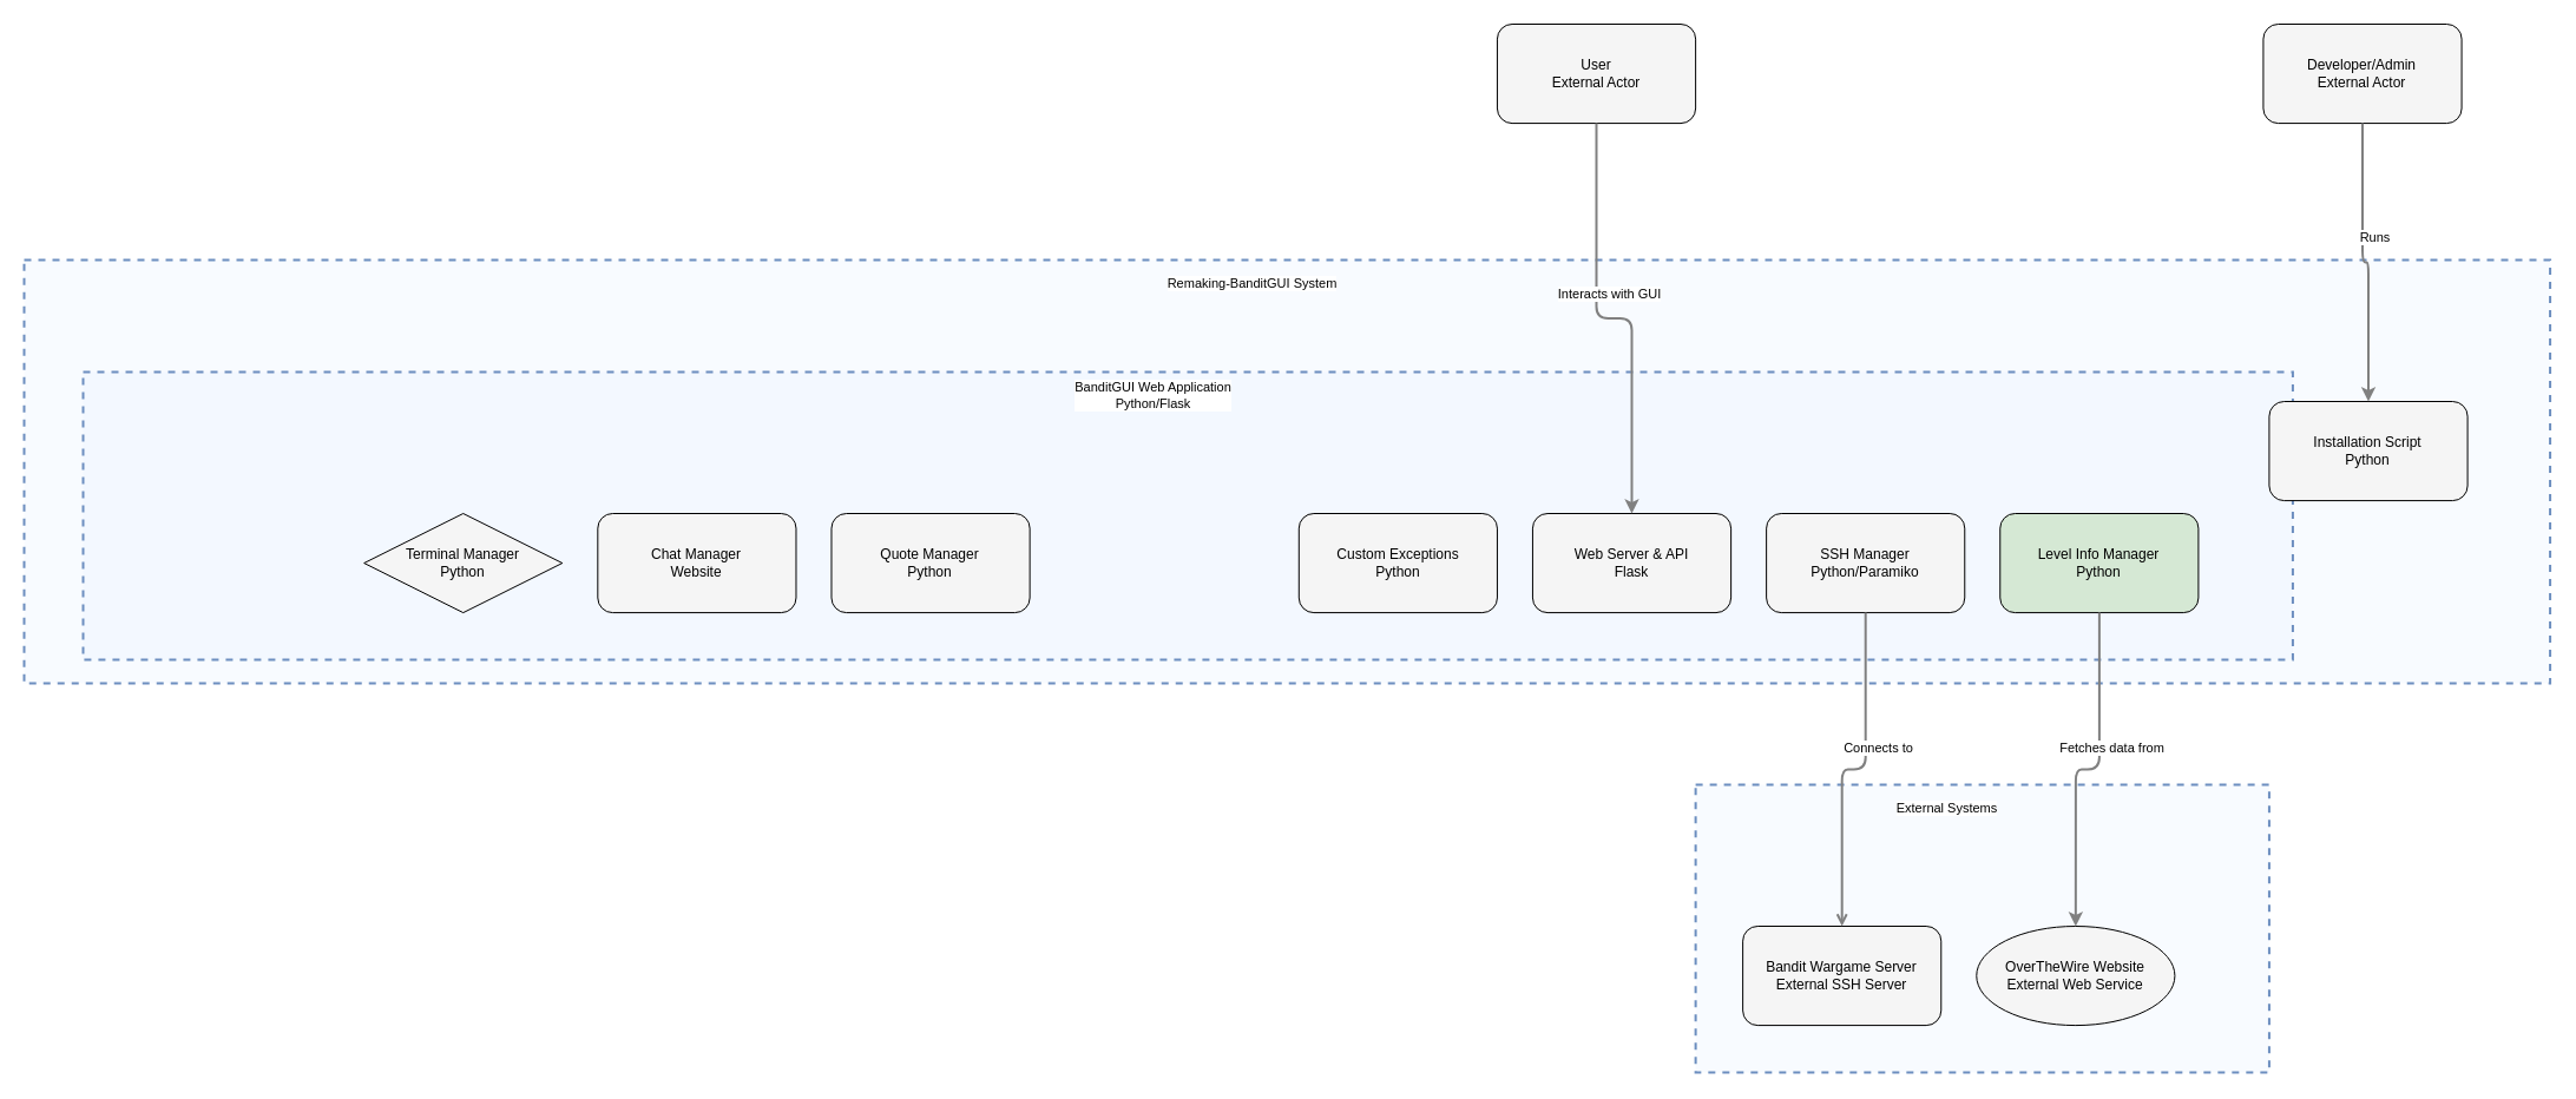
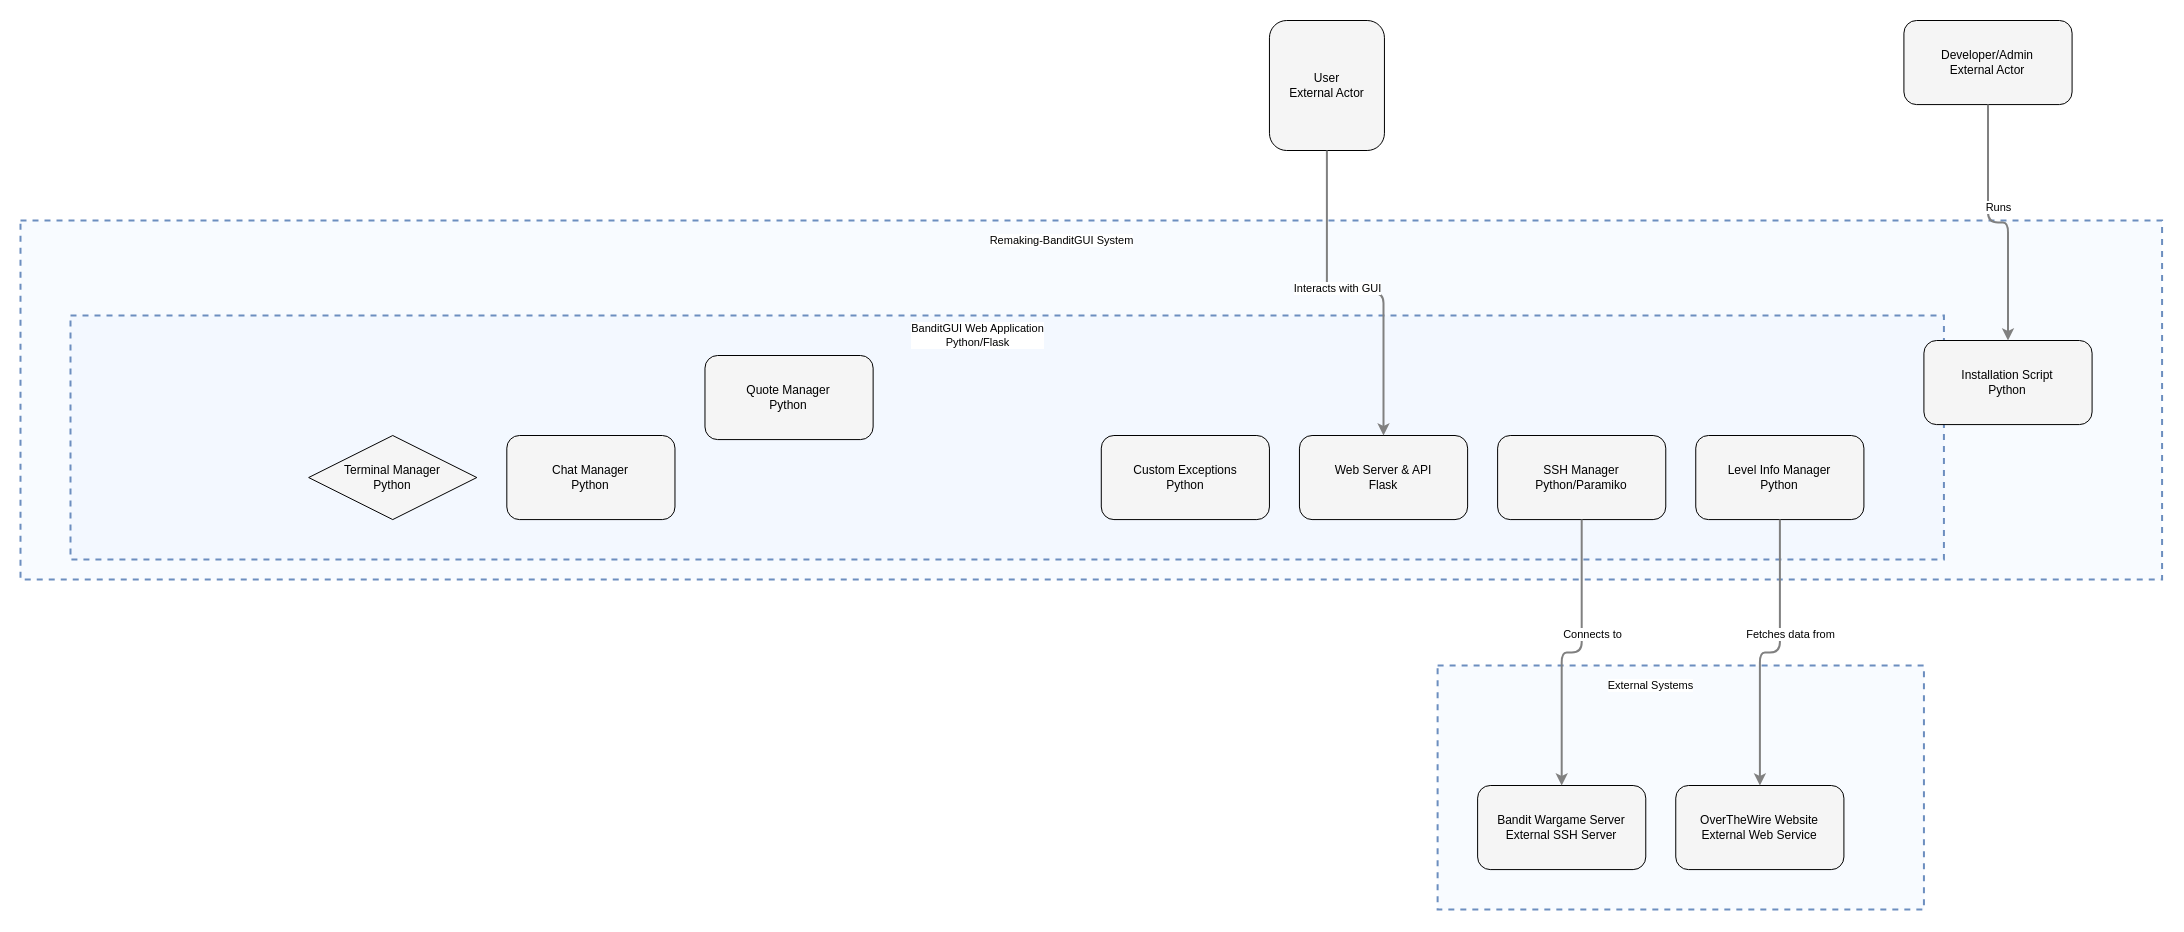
  <mxCell id="0" />
  <mxCell id="1" parent="0" />
  <mxCell id="2" value="" style="html=1;whiteSpace=wrap;container=1;fillColor=#dae8fc;strokeColor=#6c8ebf;dashed=1;fillOpacity=20;strokeWidth=2;containerType=none;recursiveResize=0;movable=1;resizable=1;autosize=0;dropTarget=0" vertex="1" parent="6"><mxGeometry x="50" y="95" width="1873.42" height="244.079" as="geometry" /></mxCell>
  <mxCell id="3" value="BanditGUI Web Application&lt;br&gt;Python/Flask" style="edgeLabel;html=1;align=center;verticalAlign=middle;resizable=0;labelBackgroundColor=white;spacing=5" vertex="1" parent="6"><mxGeometry x="58" y="103" width="1797.42" height="24" as="geometry" /></mxCell>
  <mxCell id="4" value="" style="html=1;whiteSpace=wrap;container=1;fillColor=#dae8fc;strokeColor=#6c8ebf;dashed=1;fillOpacity=20;strokeWidth=2;containerType=none;recursiveResize=0;movable=1;resizable=1;autosize=0;dropTarget=0" vertex="1" parent="1"><mxGeometry x="1437.105" y="665" width="486.316" height="244.079" as="geometry" /></mxCell>
  <mxCell id="5" value="External Systems" style="edgeLabel;html=1;align=center;verticalAlign=middle;resizable=0;labelBackgroundColor=white;spacing=5" vertex="1" parent="1"><mxGeometry x="1445.105" y="673" width="410.316" height="24" as="geometry" /></mxCell>
  <mxCell id="6" value="" style="html=1;whiteSpace=wrap;container=1;fillColor=#dae8fc;strokeColor=#6c8ebf;dashed=1;fillOpacity=20;strokeWidth=2;containerType=none;recursiveResize=0;movable=1;resizable=1;autosize=0;dropTarget=0" vertex="1" parent="1"><mxGeometry x="20" y="220" width="2141.578" height="359.079" as="geometry" /></mxCell>
  <mxCell id="7" value="Remaking-BanditGUI System" style="edgeLabel;html=1;align=center;verticalAlign=middle;resizable=0;labelBackgroundColor=white;spacing=5" vertex="1" parent="1"><mxGeometry x="28" y="228" width="2065.578" height="24" as="geometry" /></mxCell>
- <mxCell id="8" value="User&lt;br&gt;External Actor" style="rounded=1;whiteSpace=wrap;html=1;fillColor=#f5f5f5" vertex="1" parent="1"><mxGeometry x="1268.947" y="20" width="168.158" height="84.079" as="geometry" /></mxCell>
- <mxCell id="9" value="Developer/Admin&lt;br&gt;External Actor" style="rounded=1;whiteSpace=wrap;html=1;fillColor=#f5f5f5" vertex="1" parent="1"><mxGeometry x="1918.42" y="20" width="168.158" height="84.079" as="geometry" /></mxCell>
+ <mxCell id="8" value="User&lt;br&gt;External Actor" style="rounded=1;whiteSpace=wrap;html=1;fillColor=#f5f5f5" vertex="1" parent="1"><mxGeometry x="1268.947" y="20" width="115" height="130" as="geometry" /></mxCell>
+ <mxCell id="9" value="Developer/Admin&lt;br&gt;External Actor" style="rounded=1;whiteSpace=wrap;html=1;fillColor=#f5f5f5" vertex="1" parent="1"><mxGeometry x="1903.42" y="20" width="168.158" height="84.079" as="geometry" /></mxCell>
  <mxCell id="10" value="Installation Script&lt;br&gt;Python" style="rounded=1;whiteSpace=wrap;html=1;fillColor=#f5f5f5" vertex="1" parent="6"><mxGeometry x="1903.42" y="120" width="168.158" height="84.079" as="geometry" /></mxCell>
  <mxCell id="11" value="Bandit Wargame Server&lt;br&gt;External SSH Server" style="rounded=1;whiteSpace=wrap;html=1;fillColor=#f5f5f5" vertex="1" parent="4"><mxGeometry x="40" y="120" width="168.158" height="84.079" as="geometry" /></mxCell>
- <mxCell id="12" value="OverTheWire Website&lt;br&gt;External Web Service" style="ellipse;whiteSpace=wrap;html=1;fillColor=#f5f5f5;" vertex="1" parent="4"><mxGeometry x="238.158" y="120" width="168.158" height="84.079" as="geometry" /></mxCell>
+ <mxCell id="12" value="OverTheWire Website&lt;br&gt;External Web Service" style="rounded=1;whiteSpace=wrap;html=1;fillColor=#f5f5f5" vertex="1" parent="4"><mxGeometry x="238.158" y="120" width="168.158" height="84.079" as="geometry" /></mxCell>
  <mxCell id="13" value="Web Server &amp;amp; API&lt;br&gt;Flask" style="rounded=1;whiteSpace=wrap;html=1;fillColor=#f5f5f5" vertex="1" parent="2"><mxGeometry x="1228.947" y="120" width="168.158" height="84.079" as="geometry" /></mxCell>
  <mxCell id="14" value="SSH Manager&lt;br&gt;Python/Paramiko" style="rounded=1;whiteSpace=wrap;html=1;fillColor=#f5f5f5" vertex="1" parent="2"><mxGeometry x="1427.105" y="120" width="168.158" height="84.079" as="geometry" /></mxCell>
  <mxCell id="15" value="Terminal Manager&lt;br&gt;Python" style="rhombus;whiteSpace=wrap;html=1;fillColor=#f5f5f5;" vertex="1" parent="2"><mxGeometry x="238.158" y="120" width="168.158" height="84.079" as="geometry" /></mxCell>
- <mxCell id="16" value="Chat Manager&lt;br&gt;Website" style="rounded=1;whiteSpace=wrap;html=1;fillColor=#f5f5f5" vertex="1" parent="2"><mxGeometry x="436.316" y="120" width="168.158" height="84.079" as="geometry" /></mxCell>
- <mxCell id="17" value="Level Info Manager&lt;br&gt;Python" style="rounded=1;whiteSpace=wrap;html=1;fillColor=#d5e8d4;" vertex="1" parent="2"><mxGeometry x="1625.263" y="120" width="168.158" height="84.079" as="geometry" /></mxCell>
- <mxCell id="18" value="Quote Manager&lt;br&gt;Python" style="rounded=1;whiteSpace=wrap;html=1;fillColor=#f5f5f5" vertex="1" parent="2"><mxGeometry x="634.473" y="120" width="168.158" height="84.079" as="geometry" /></mxCell>
+ <mxCell id="16" value="Chat Manager&lt;br&gt;Python" style="rounded=1;whiteSpace=wrap;html=1;fillColor=#f5f5f5" vertex="1" parent="2"><mxGeometry x="436.316" y="120" width="168.158" height="84.079" as="geometry" /></mxCell>
+ <mxCell id="17" value="Level Info Manager&lt;br&gt;Python" style="rounded=1;whiteSpace=wrap;html=1;fillColor=#f5f5f5" vertex="1" parent="2"><mxGeometry x="1625.263" y="120" width="168.158" height="84.079" as="geometry" /></mxCell>
+ <mxCell id="18" value="Quote Manager&lt;br&gt;Python" style="rounded=1;whiteSpace=wrap;html=1;fillColor=#f5f5f5" vertex="1" parent="2"><mxGeometry x="634.473" y="40" width="168.158" height="84.079" as="geometry" /></mxCell>
  <mxCell id="19" value="Custom Exceptions&lt;br&gt;Python" style="rounded=1;whiteSpace=wrap;html=1;fillColor=#f5f5f5" vertex="1" parent="2"><mxGeometry x="1030.789" y="120" width="168.158" height="84.079" as="geometry" /></mxCell>
  <mxCell id="20" style="edgeStyle=orthogonalEdgeStyle;rounded=1;orthogonalLoop=1;jettySize=auto;html=1;strokeColor=#808080;strokeWidth=2;jumpStyle=arc;jumpSize=10;spacing=15;labelBackgroundColor=white;labelBorderColor=none" edge="1" parent="1" source="9" target="10"><mxGeometry relative="1" as="geometry" /></mxCell>
  <mxCell id="21" value="Runs" style="edgeLabel;html=1;align=center;verticalAlign=middle;resizable=0;points=[];" vertex="1" connectable="0" parent="20"><mxGeometry x="-0.2" y="10" relative="1" as="geometry"><mxPoint as="offset" /></mxGeometry></mxCell>
  <mxCell id="22" style="edgeStyle=orthogonalEdgeStyle;rounded=1;orthogonalLoop=1;jettySize=auto;html=1;strokeColor=#808080;strokeWidth=2;jumpStyle=arc;jumpSize=10;spacing=15;labelBackgroundColor=white;labelBorderColor=none" edge="1" parent="1" source="8" target="13"><mxGeometry relative="1" as="geometry" /></mxCell>
  <mxCell id="23" value="Interacts with GUI" style="edgeLabel;html=1;align=center;verticalAlign=middle;resizable=0;points=[];" vertex="1" connectable="0" parent="22"><mxGeometry x="-0.2" y="10" relative="1" as="geometry"><mxPoint as="offset" /></mxGeometry></mxCell>
- <mxCell id="24" style="edgeStyle=orthogonalEdgeStyle;rounded=1;orthogonalLoop=1;jettySize=auto;html=1;strokeColor=#808080;strokeWidth=2;jumpStyle=arc;jumpSize=10;spacing=15;labelBackgroundColor=white;labelBorderColor=none;endArrow=open;" edge="1" parent="1" source="14" target="11"><mxGeometry relative="1" as="geometry" /></mxCell>
+ <mxCell id="24" style="edgeStyle=orthogonalEdgeStyle;rounded=1;orthogonalLoop=1;jettySize=auto;html=1;strokeColor=#808080;strokeWidth=2;jumpStyle=arc;jumpSize=10;spacing=15;labelBackgroundColor=white;labelBorderColor=none" edge="1" parent="1" source="14" target="11"><mxGeometry relative="1" as="geometry" /></mxCell>
  <mxCell id="25" value="Connects to" style="edgeLabel;html=1;align=center;verticalAlign=middle;resizable=0;points=[];" vertex="1" connectable="0" parent="24"><mxGeometry x="-0.2" y="10" relative="1" as="geometry"><mxPoint as="offset" /></mxGeometry></mxCell>
  <mxCell id="26" style="edgeStyle=orthogonalEdgeStyle;rounded=1;orthogonalLoop=1;jettySize=auto;html=1;strokeColor=#808080;strokeWidth=2;jumpStyle=arc;jumpSize=10;spacing=15;labelBackgroundColor=white;labelBorderColor=none" edge="1" parent="1" source="17" target="12"><mxGeometry relative="1" as="geometry" /></mxCell>
  <mxCell id="27" value="Fetches data from" style="edgeLabel;html=1;align=center;verticalAlign=middle;resizable=0;points=[];" vertex="1" connectable="0" parent="26"><mxGeometry x="-0.2" y="10" relative="1" as="geometry"><mxPoint as="offset" /></mxGeometry></mxCell>
